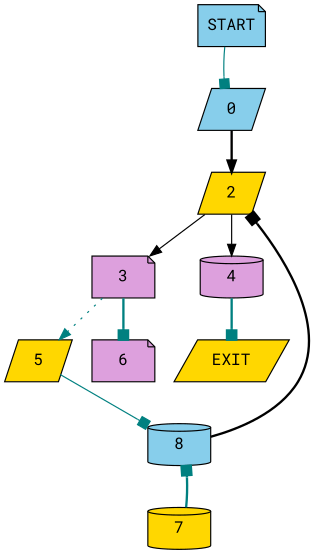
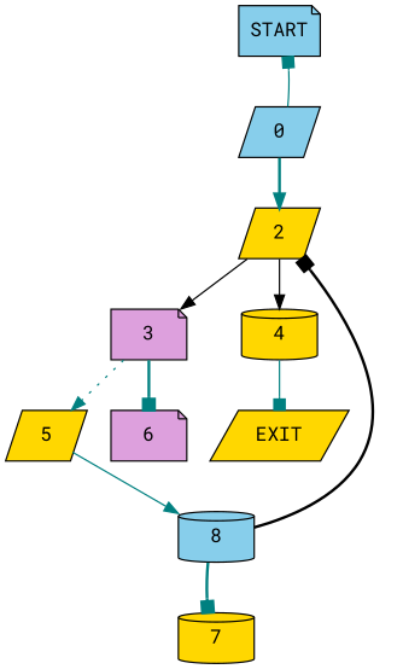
  digraph {
    fontname="Roboto Mono"
    node [fillcolor=gold fontname="Roboto Mono" shape=parallelogram style=filled]
    edge [arrowhead=box color=teal fontname="Roboto Mono" style=solid]
    n1 [fillcolor=skyblue label=START shape=note]
    n2 [fillcolor=skyblue label=0]
    2
    n4 [label=EXIT]
    3 [fillcolor=plum shape=note]
-   4 [fillcolor=plum shape=cylinder]
+   4 [shape=cylinder]
    5
    6 [fillcolor=plum shape=note]
    8 [fillcolor=skyblue shape=cylinder]
    7 [shape=cylinder]
-   n1 -> n2
-   n2 -> 2 [arrowhead=normal color=black style=bold]
+   n2 -> n1
+   n2 -> 2 [arrowhead=normal style=bold]
    2 -> 3 [arrowhead=normal color=black]
    2 -> 4 [arrowhead=normal color=black]
    3 -> 5 [arrowhead=normal style=dotted]
    3 -> 6 [style=bold]
-   4 -> n4 [style=bold]
-   5 -> 8
+   4 -> n4
+   5 -> 8 [arrowhead=normal]
    8 -> 2 [color=black style=bold]
-   7 -> 8 [style=bold]
+   8 -> 7 [style=bold]
  }
